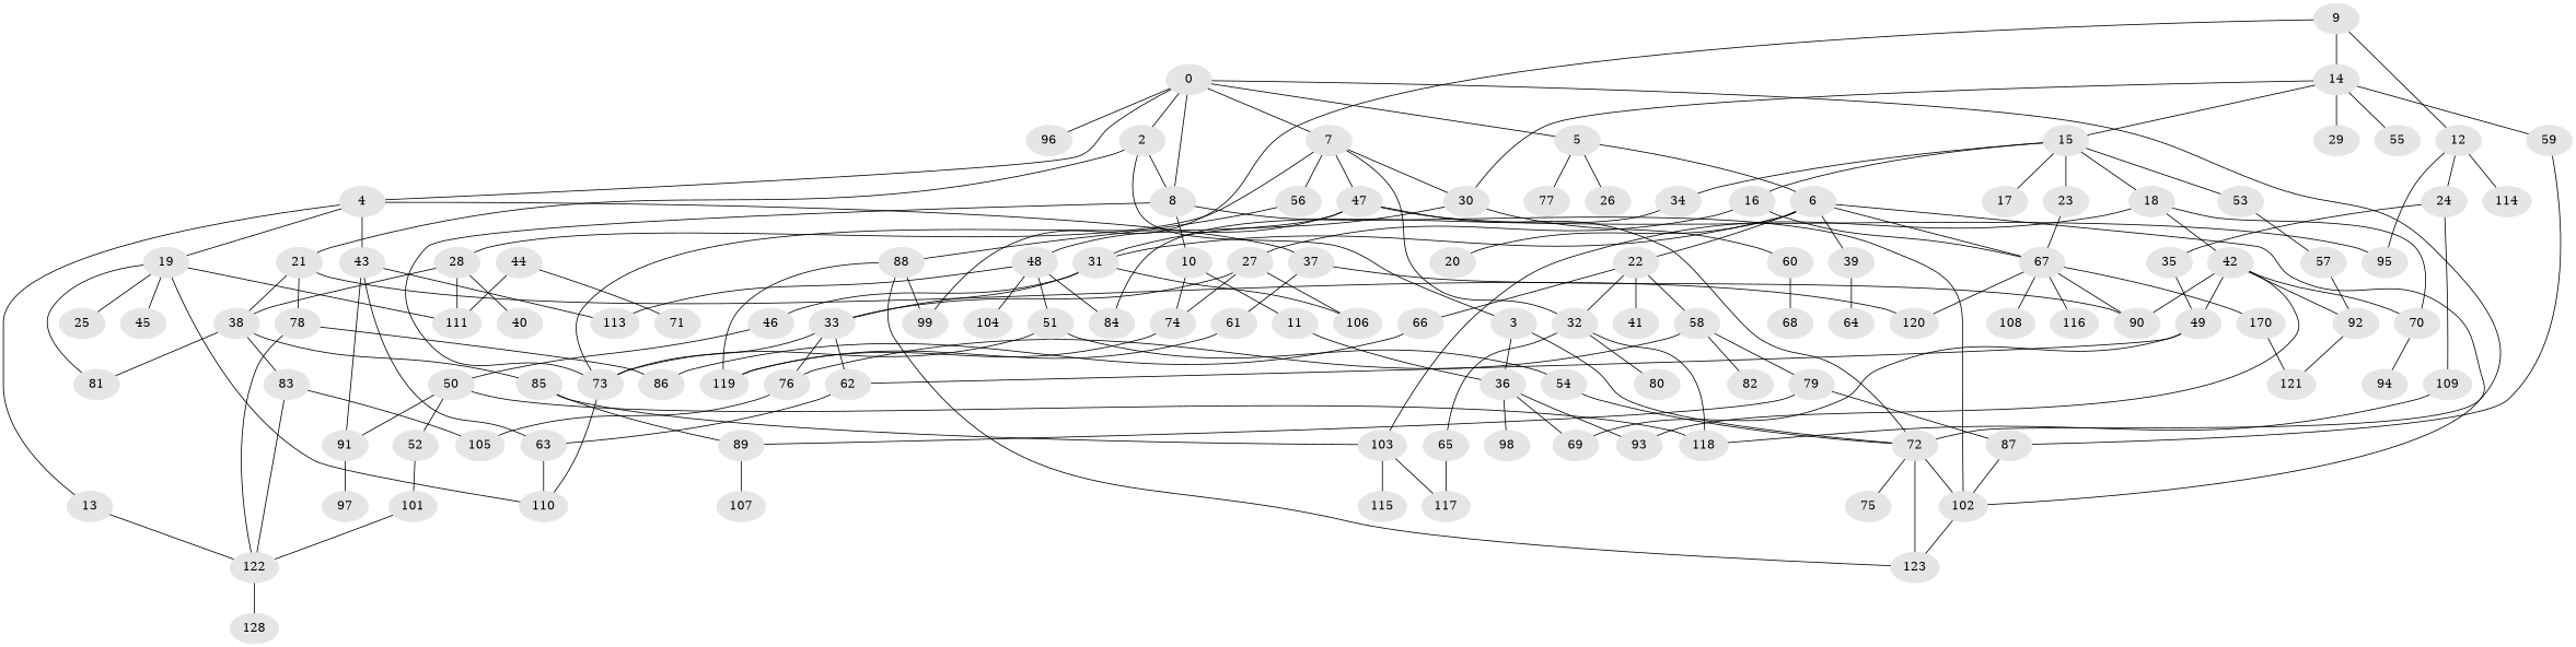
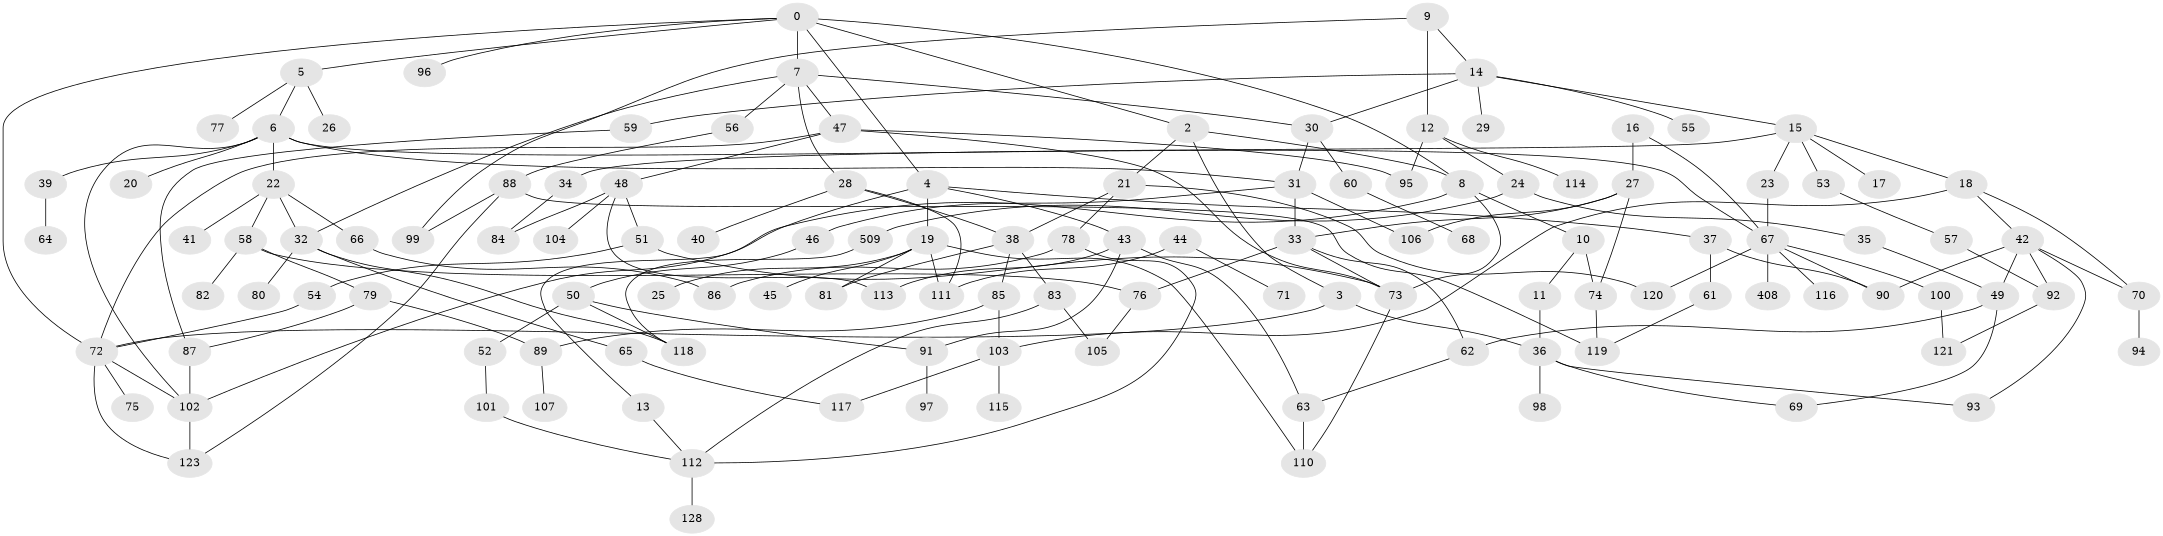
  graph {
    node [color=gray90 style=filled]
    n1 [label=0]
    2
    4
    5
    7
    8
    72
    96
    3
    21
    13
    19
    37
    43
    6
    26
    77
    28
    30
    32
    47
    56
    102
    10
    73
    75
    123
    36
    9
    12
    14
    99
    38
    78
    120
    69
    93
    98
-   112 [label=122]
+   112
    25
    45
    81
    110
    111
    61
    90
    63
    91
    113
    20
    22
    31
    39
    67
    41
    58
    66
    33
    106
    46
    64
-   100 [label=170]
-   108
+   100
+   108 [label=408]
    116
    40
    60
    65
    80
    118
    95
    48
    88
    11
    74
    24
    114
    15
    29
    55
    59
    119
    35
-   109
+   109 [label=509]
    n84 [label=128]
    16
    17
    18
    23
    34
    53
    87
    27
    42
    70
    103
    84
    57
    44
    71
    49
    92
    94
    117
    115
    83
    85
    86
    76
    79
    82
    62
    68
    50
    105
    89
    121
    97
    52
    51
    104
    54
    101
    107
    n1 -- 2
    n1 -- 4
    n1 -- 5
    n1 -- 7
    n1 -- 8
    n1 -- 72
    n1 -- 96
    2 -- 8
    2 -- 3
    2 -- 21
    4 -- 13
    4 -- 19
    4 -- 37
    4 -- 43
    5 -- 6
    5 -- 26
    5 -- 77
    7 -- 28
    7 -- 30
    7 -- 32
    7 -- 47
    7 -- 56
    8 -- 102
    8 -- 10
    8 -- 73
    72 -- 102
    72 -- 75
    72 -- 123
    3 -- 72
    3 -- 36
    21 -- 38
    21 -- 78
    21 -- 120
    13 -- 112
    19 -- 25
    19 -- 45
    19 -- 81
    19 -- 110
    19 -- 111
    37 -- 61
    37 -- 90
    43 -- 63
    43 -- 91
    43 -- 113
    6 -- 102
    6 -- 20
    6 -- 22
    6 -- 31
    6 -- 39
    6 -- 67
    28 -- 38
    28 -- 111
    28 -- 40
    30 -- 31
    30 -- 60
    32 -- 65
    32 -- 80
    32 -- 118
    47 -- 72
    47 -- 73
    47 -- 95
    47 -- 48
    56 -- 88
    102 -- 123
    10 -- 11
    10 -- 74
    73 -- 110
    36 -- 69
    36 -- 93
    36 -- 98
    9 -- 12
    9 -- 14
    9 -- 99
    12 -- 95
    12 -- 24
    12 -- 114
    14 -- 30
    14 -- 15
    14 -- 29
    14 -- 55
    14 -- 59
    38 -- 81
    38 -- 83
    38 -- 85
    78 -- 112
    78 -- 86
    112 -- n84
    61 -- 119
    63 -- 110
    91 -- 97
    22 -- 32
    22 -- 41
    22 -- 58
    22 -- 66
    31 -- 33
    31 -- 106
    31 -- 46
    39 -- 64
    67 -- 120
    67 -- 90
    67 -- 100
    67 -- 108
    67 -- 116
    58 -- 76
    58 -- 79
    58 -- 82
    66 -- 86
    33 -- 73
    33 -- 76
    33 -- 62
    46 -- 50
    100 -- 121
    60 -- 68
    65 -- 117
    48 -- 113
    48 -- 84
    48 -- 51
    48 -- 104
    88 -- 123
    88 -- 99
    88 -- 119
    11 -- 36
    74 -- 119
    24 -- 35
    24 -- 109
-   15 -- 16
    15 -- 17
    15 -- 18
    15 -- 23
    15 -- 34
    15 -- 53
    59 -- 87
    35 -- 49
    109 -- 118
    16 -- 67
    16 -- 27
    18 -- 42
    18 -- 70
    18 -- 103
    23 -- 67
    34 -- 84
    53 -- 57
    87 -- 102
    27 -- 33
    27 -- 106
    27 -- 74
    42 -- 93
    42 -- 90
    42 -- 70
    42 -- 49
    42 -- 92
    70 -- 94
    103 -- 117
    103 -- 115
    57 -- 92
    44 -- 111
    44 -- 71
    49 -- 69
    49 -- 62
    92 -- 121
    83 -- 112
    83 -- 105
    85 -- 103
    85 -- 89
    76 -- 105
    79 -- 87
    79 -- 89
    62 -- 63
    50 -- 91
    50 -- 118
    50 -- 52
    89 -- 107
    52 -- 101
    51 -- 73
    51 -- 54
    54 -- 72
    101 -- 112
  }
